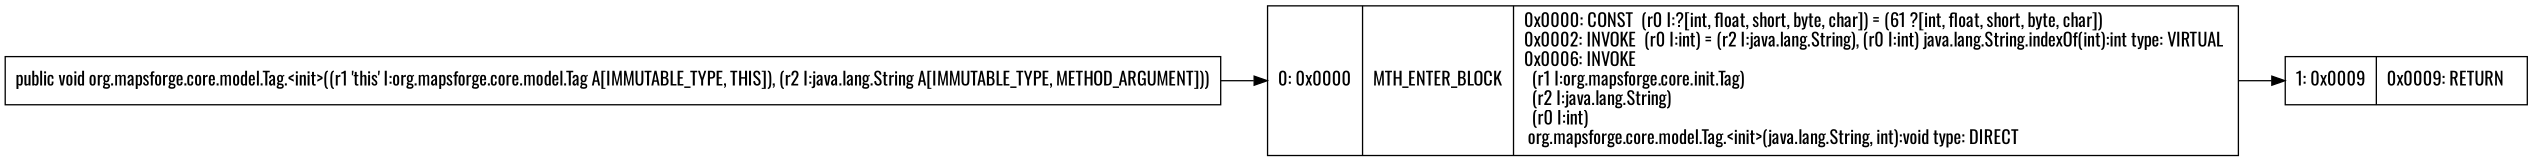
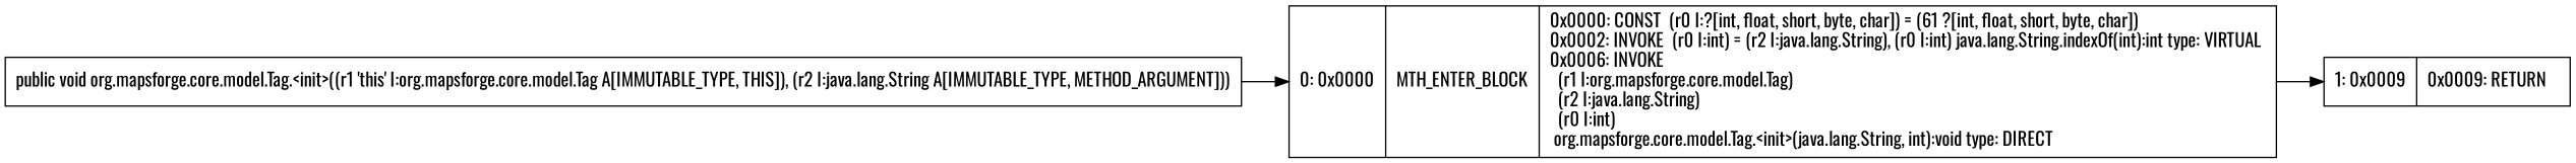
  digraph {
    rankdir=LR
    fontname=Oswald
    node [shape=record fontname=Oswald]
    edge [fontname=Oswald]
-   n1 [label="{0\:\ 0x0000|MTH_ENTER_BLOCK\l|0x0000: CONST  (r0 I:?[int, float, short, byte, char]) = (61 ?[int, float, short, byte, char]) \l0x0002: INVOKE  (r0 I:int) = (r2 I:java.lang.String), (r0 I:int) java.lang.String.indexOf(int):int type: VIRTUAL \l0x0006: INVOKE  \l  (r1 I:org.mapsforge.core.init.Tag)\l  (r2 I:java.lang.String)\l  (r0 I:int)\l org.mapsforge.core.model.Tag.\<init\>(java.lang.String, int):void type: DIRECT \l}"]
+   n1 [label="{0\:\ 0x0000|MTH_ENTER_BLOCK\l|0x0000: CONST  (r0 I:?[int, float, short, byte, char]) = (61 ?[int, float, short, byte, char]) \l0x0002: INVOKE  (r0 I:int) = (r2 I:java.lang.String), (r0 I:int) java.lang.String.indexOf(int):int type: VIRTUAL \l0x0006: INVOKE  \l  (r1 I:org.mapsforge.core.model.Tag)\l  (r2 I:java.lang.String)\l  (r0 I:int)\l org.mapsforge.core.model.Tag.\<init\>(java.lang.String, int):void type: DIRECT \l}"]
    n2 [label="{1\:\ 0x0009|0x0009: RETURN   \l}"]
    n3 [label="{public void org.mapsforge.core.model.Tag.\<init\>((r1 'this' I:org.mapsforge.core.model.Tag A[IMMUTABLE_TYPE, THIS]), (r2 I:java.lang.String A[IMMUTABLE_TYPE, METHOD_ARGUMENT])) }"]
    n1 -> n2
    n3 -> n1
  }
